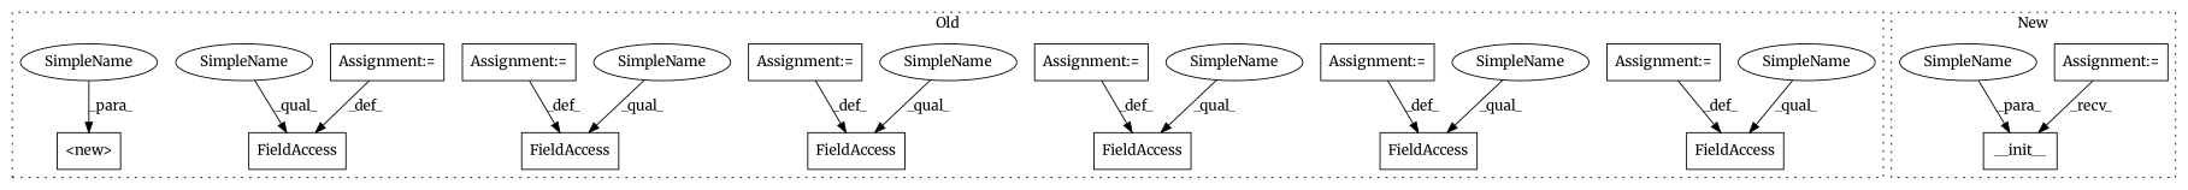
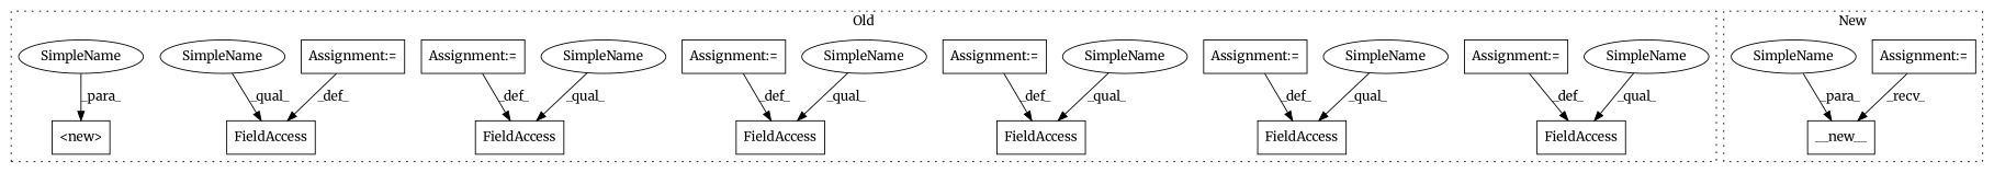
  digraph {
    fontname=Merriweather
    node [a=42 l=4 s=682 shape=box fontname=Merriweather]
    edge [fontname=Merriweather]
    n1 [a=46 l="6,2" label="<new>" s="652,675"]
    n2 [a=22 l=11 label=FieldAccess]
    n3 [a=7 l=1 label="Assignment:=" s=693]
    n4 [a=22 l=9 label=FieldAccess s=851]
    n5 [a=22 l=16 label=FieldAccess s=705]
    n6 [a=22 l=9 label=FieldAccess s=891]
    n7 [a=7 l=1 label="Assignment:=" s=721]
    n8 [a=7 l=1 label="Assignment:=" s=860]
    n9 [a=7 l=1 label="Assignment:=" s=900]
    n10 [a=22 l=17 label=FieldAccess s=916]
    n11 [a=22 l=12 label=FieldAccess s=773]
    n12 [a=7 l=1 label="Assignment:=" s=785]
    n13 [a=7 l=1 label="Assignment:=" s=933]
    n14 [label=SimpleName s=891 shape=ellipse]
    n15 [label=SimpleName s=773 shape=ellipse]
    n16 [label=SimpleName s=916 shape=ellipse]
    n17 [label=SimpleName s=671 shape=ellipse]
    n18 [label=SimpleName s=705 shape=ellipse]
    n19 [label=SimpleName s=851 shape=ellipse]
    n20 [label=SimpleName shape=ellipse]
-   n21 [a=32 l="9,1" label=__init__ s="6936,6998"]
+   n21 [a=32 l="9,1" label=__new__ s="6936,6998"]
    n22 [a=7 l=15 label="Assignment:=" s=6868]
    n23 [label=SimpleName s=6945 shape=ellipse]
    subgraph cluster_1 {
      label=Old
      style=dotted
      n1
      n2
      n3
      n4
      n5
      n6
      n7
      n8
      n9
      n10
      n11
      n12
      n13
      n14
      n15
      n16
      n17
      n18
      n19
      n20
    }
    subgraph cluster_2 {
      label=New
      style=dotted
      n21
      n22
      n23
    }
    n3 -> n2 [label=_def_]
    n7 -> n5 [label=_def_]
    n8 -> n4 [label=_def_]
    n9 -> n6 [label=_def_]
    n12 -> n11 [label=_def_]
    n13 -> n10 [label=_def_]
    n14 -> n6 [label=_qual_]
    n15 -> n11 [label=_qual_]
    n16 -> n10 [label=_qual_]
    n17 -> n1 [label=_para_]
    n18 -> n5 [label=_qual_]
    n19 -> n4 [label=_qual_]
    n20 -> n2 [label=_qual_]
    n22 -> n21 [label=_recv_]
    n23 -> n21 [label=_para_]
  }
